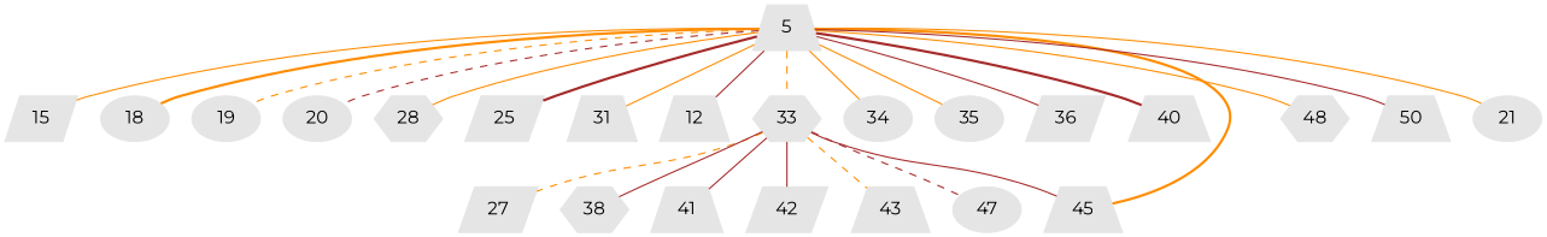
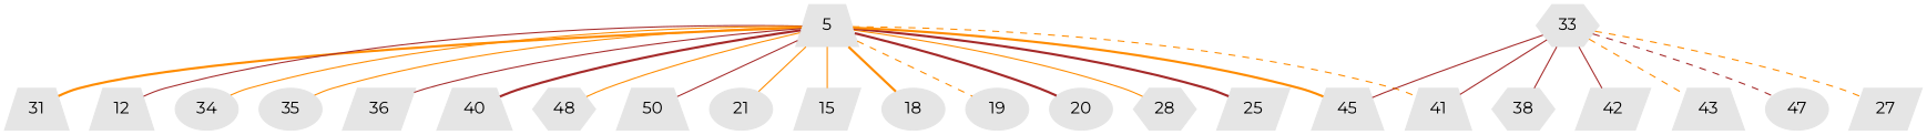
  graph {
    fontname=Montserrat
    node [color=gray90 fontname=Montserrat shape=trapezium style=filled]
    edge [color=darkorange fontname=Montserrat style=solid]
    5 [super="+1"]
    15 [shape=parallelogram]
    18 [shape=ellipse]
    19 [shape=ellipse super="+9"]
    20 [shape=ellipse]
    n6 [label=28 shape=hexagon]
    25 [shape=parallelogram super="+6"]
    31 [super="+10"]
    n9 [label=12]
    33 [shape=hexagon super="+8+22+24+13+21+26"]
    34 [shape=ellipse]
    35 [shape=ellipse]
    36 [shape=parallelogram]
    40
    45 [super="+4+30"]
    48 [shape=hexagon super="+17+29"]
    50 [super="+11+7+46"]
    n18 [label=21 shape=ellipse]
    n19 [label=27 shape=parallelogram]
    38 [shape=hexagon]
    41
    42 [shape=parallelogram]
    43
    47 [shape=ellipse]
    5 -- 15
    5 -- 18 [style=bold]
    5 -- 19 [style=dashed weight=2]
-   5 -- 20 [color=brown style=dashed]
+   5 -- 20 [color=brown style=bold]
    5 -- n6 [weight=2]
    5 -- 25 [color=brown style=bold]
-   5 -- 31 [weight=2]
+   5 -- 31 [style=bold weight=2]
    5 -- n9 [color=brown]
-   5 -- 33 [style=dashed weight=5]
+   5 -- 41 [style=dashed weight=5]
    5 -- 34
    5 -- 35
    5 -- 36 [color=brown]
    5 -- 40 [color=brown style=bold]
    5 -- 45 [style=bold]
    5 -- 48 [weight=2]
    5 -- 50 [color=brown weight=3]
    5 -- n18
    33 -- 45 [color=brown weight=2]
    33 -- n19 [style=dashed]
    33 -- 38 [color=brown]
    33 -- 41 [color=brown]
    33 -- 42 [color=brown]
    33 -- 43 [style=dashed]
    33 -- 47 [color=brown style=dashed]
  }
